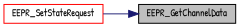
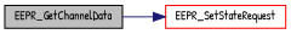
  digraph {
    rankdir=LR
    fontname="Patrick Hand"
    node [fontname="Patrick Hand" fontsize=10 shape=record style=filled]
    n1 [color=black fillcolor=grey75 fontcolor=black height=0.2 label=EEPR_GetChannelData width=0.4]
    n2 [color=red fillcolor=white height=0.2 label=EEPR_SetStateRequest width=0.4]
-   n2 -> n1 [color=midnightblue fontname="Patrick Hand" fontsize=10 labelfontname=Helvetica labelfontsize=10 style=solid]
+   n1 -> n2 [color=midnightblue fontname="Patrick Hand" fontsize=10 labelfontname=Helvetica labelfontsize=10 style=solid]
  }
